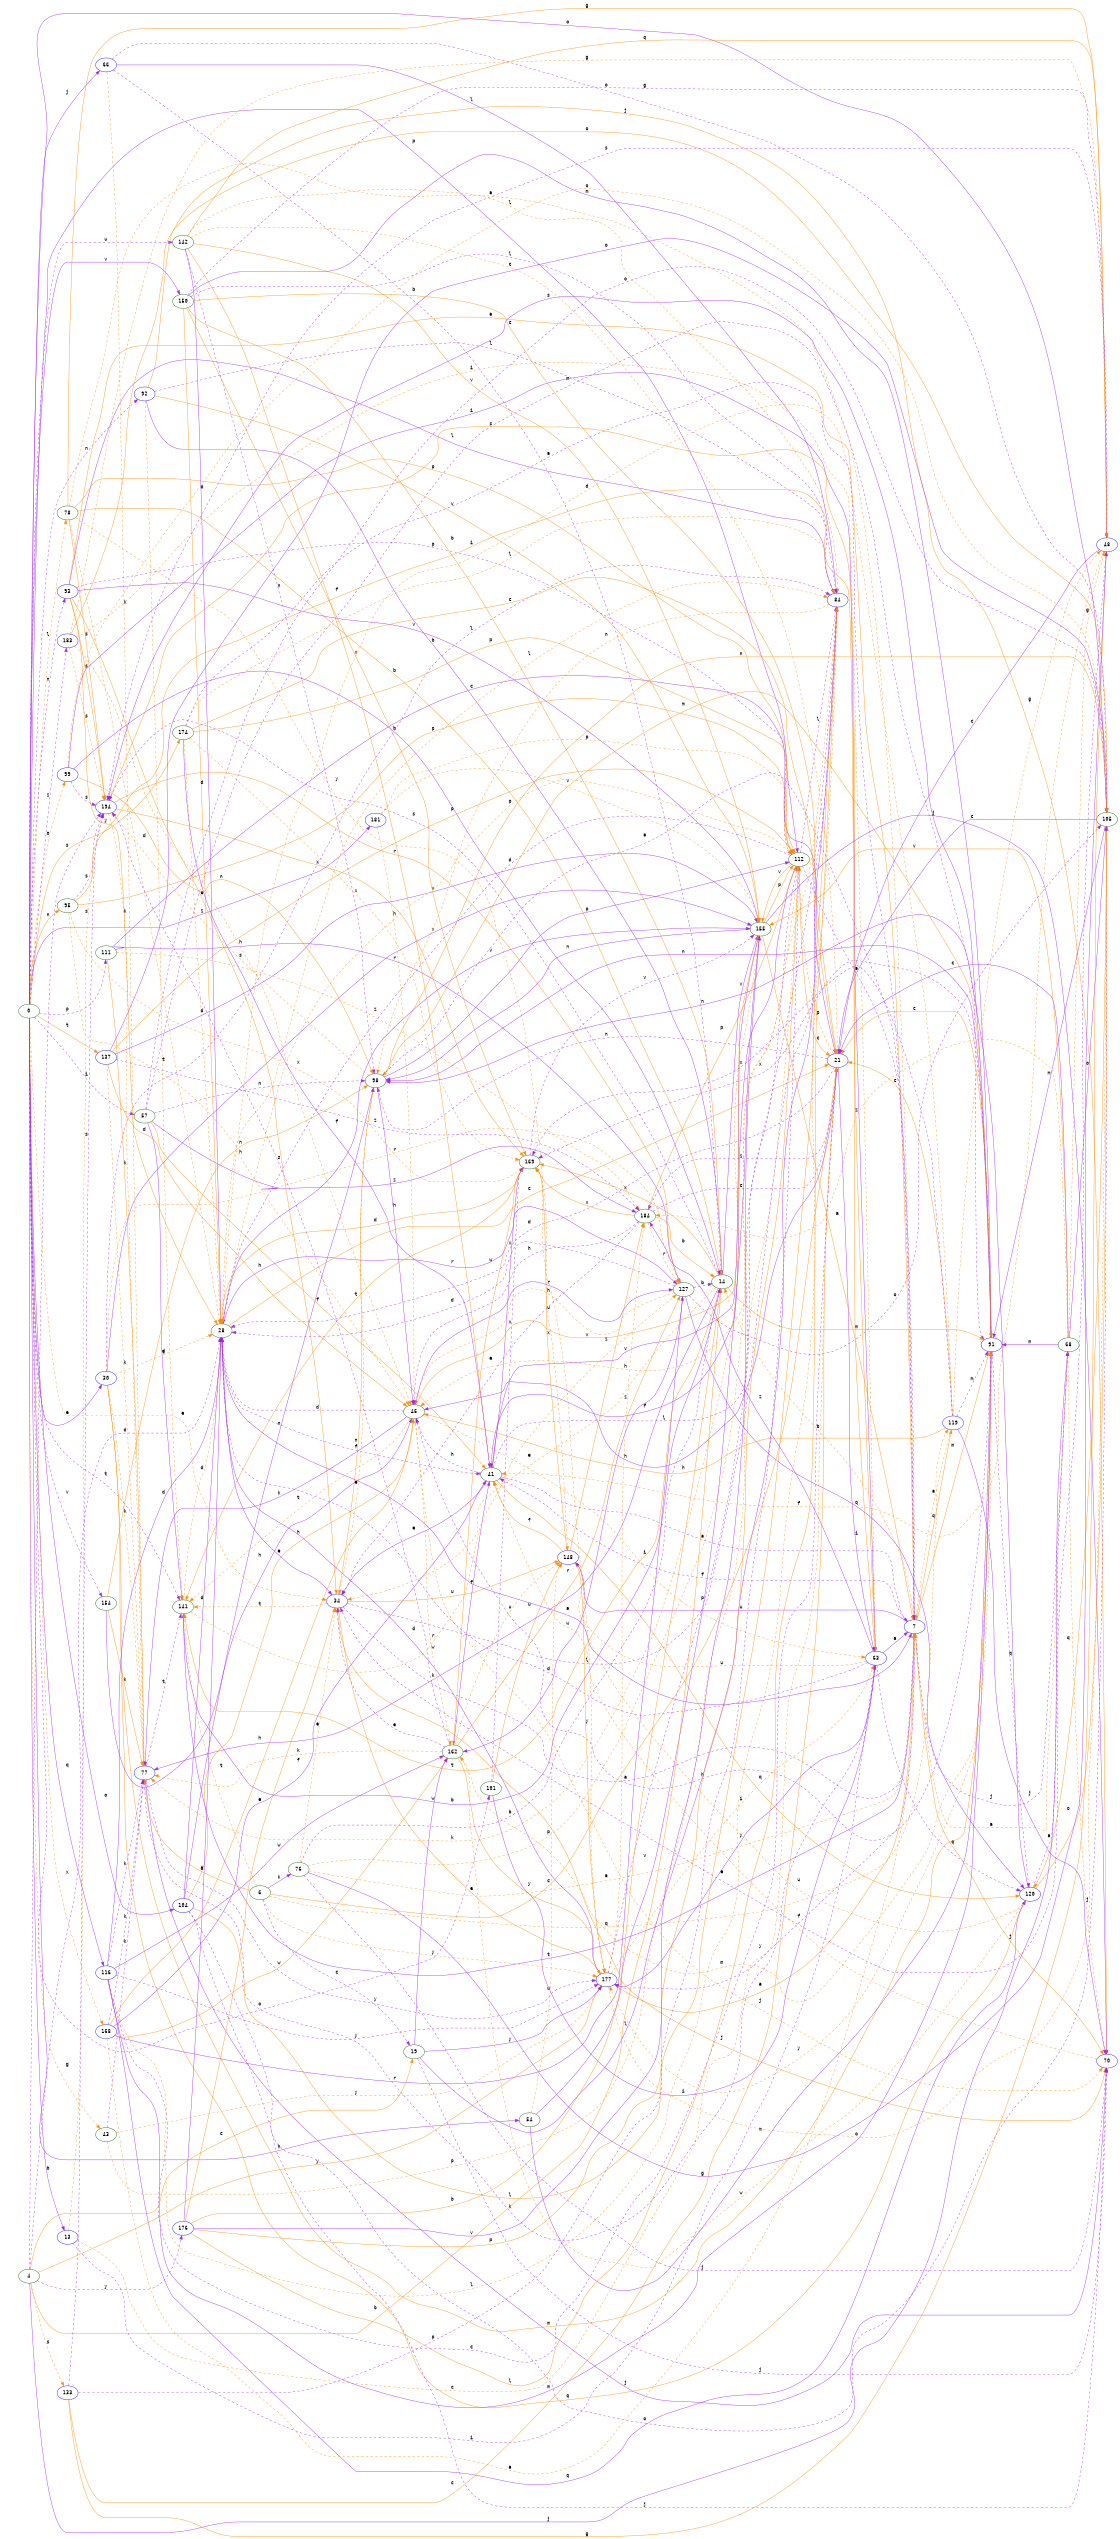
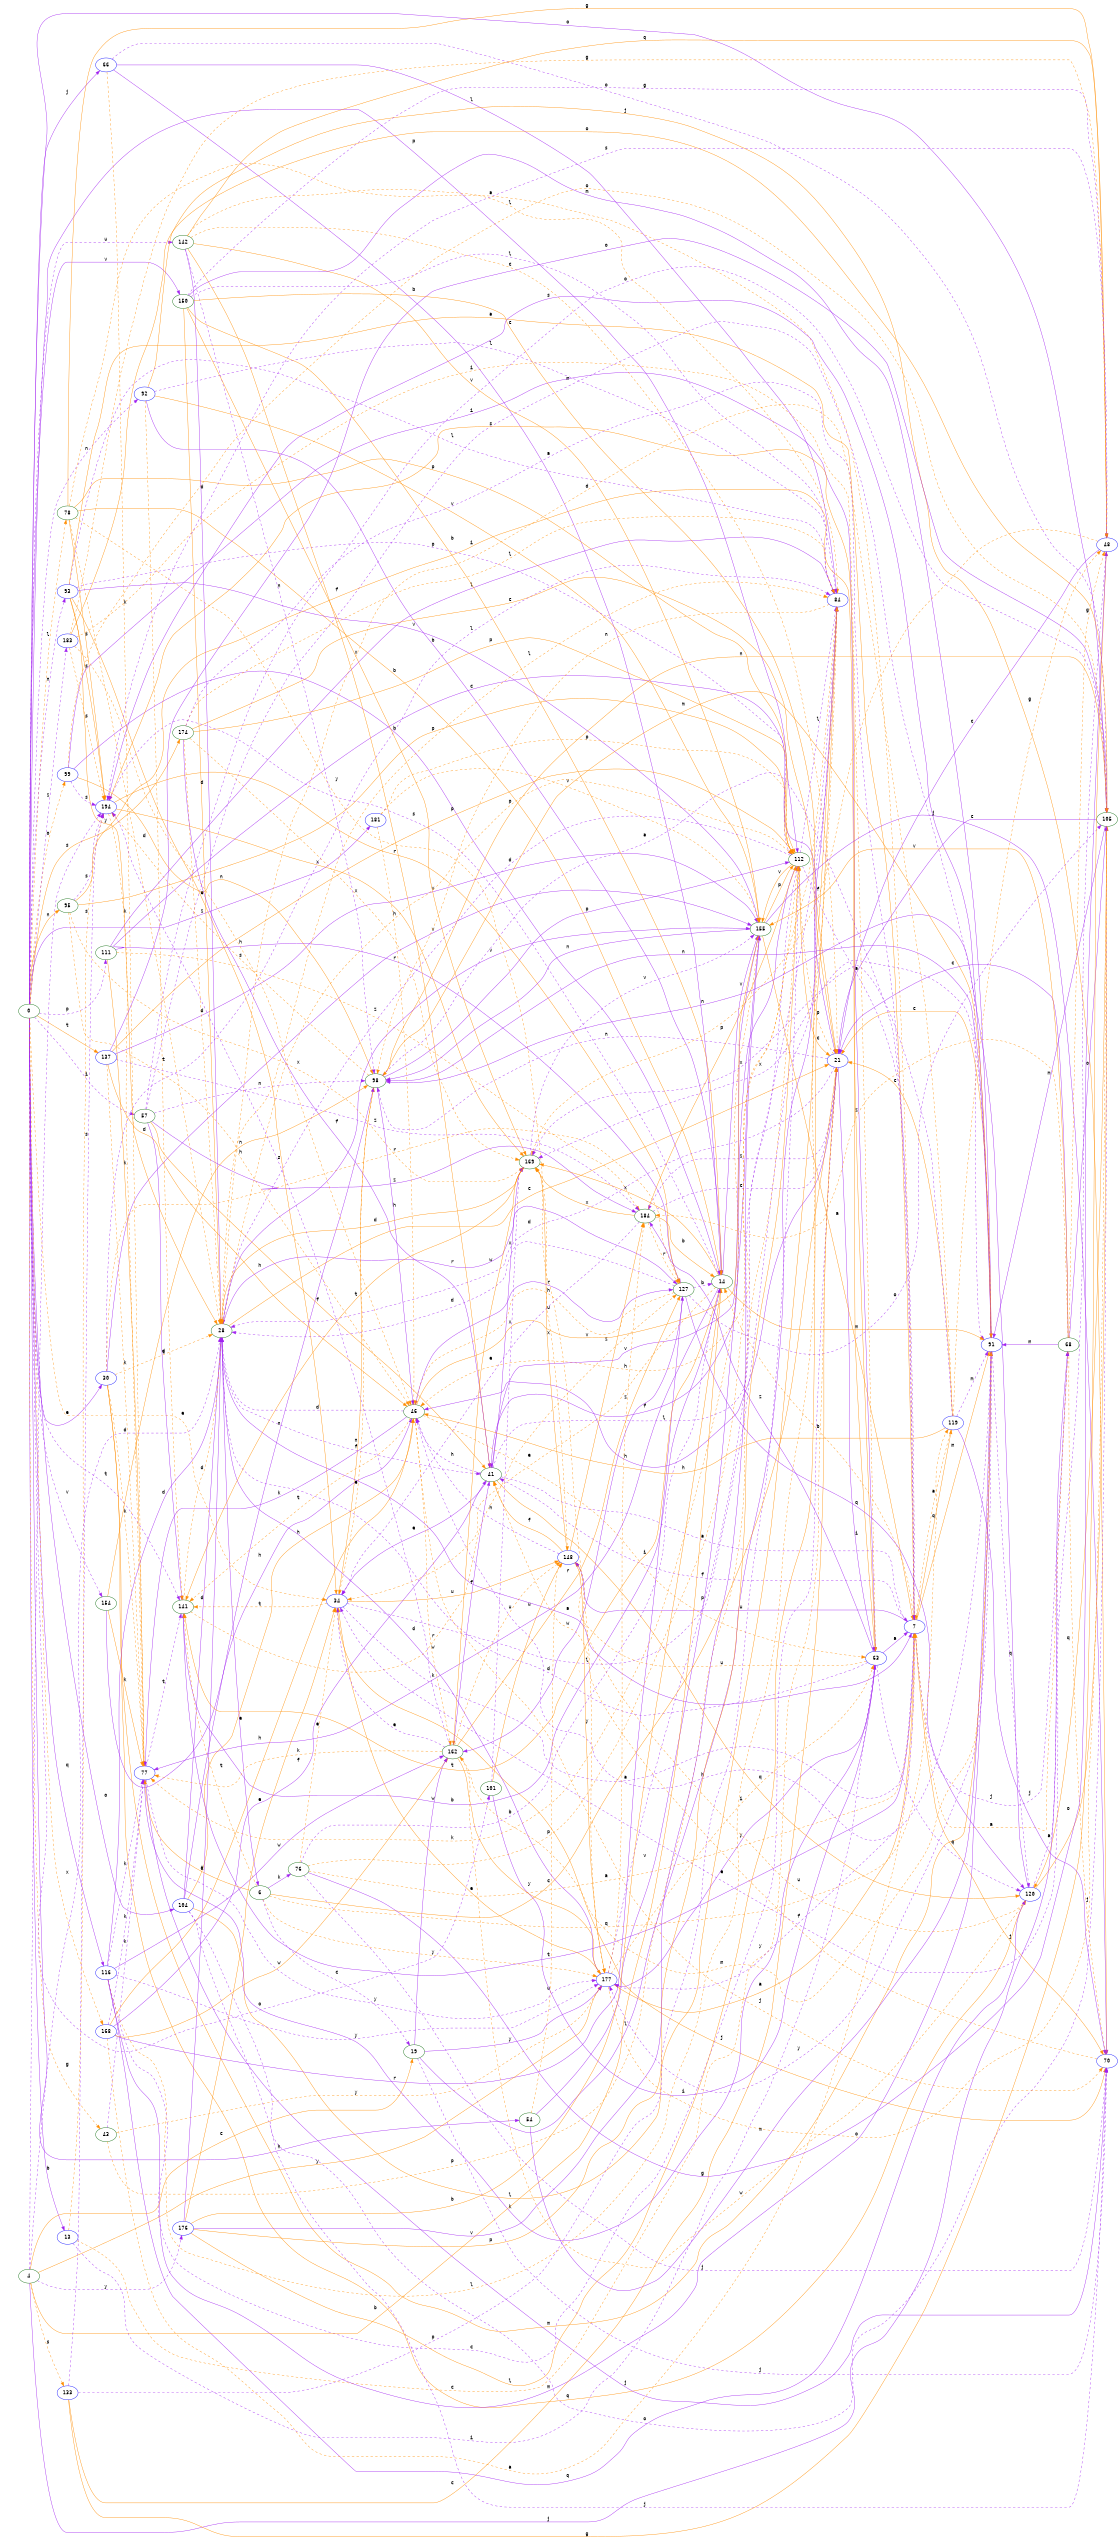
  strict digraph {
    fontname="DejaVu Sans Mono"
    rankdir=LR
    node [color=darkgreen fontname="DejaVu Sans Mono"]
    edge [color=darkorange fontname="DejaVu Sans Mono" style=solid]
    13 [color=blue]
    0
    30 [color=blue]
    34 [color=blue]
    43
    54
    57
    66 [color=blue]
    78
    92 [color=blue]
    93 [color=blue]
    95
    99 [color=blue]
    101
    104 [color=blue]
    105
    111
    112
    116 [color=blue]
    137 [color=blue]
    141
    142
    150
    154
    168 [color=blue]
    174
    181 [color=blue]
    183 [color=blue]
    n29 [color=blue label=194]
    21 [color=blue]
    63 [color=blue]
    28
    77 [color=blue]
    91 [color=blue]
    155
    84 [color=blue]
    127
    120 [color=blue]
    7 [color=blue]
    70 [color=blue]
    148 [color=blue]
    98
    177 [color=blue]
    41
    184
    14
    48 [color=blue]
    169
    n49 [label=46]
    162
    4
    19
    68
    133 [color=blue]
    176 [color=blue]
    6
    76
    119 [color=blue]
    13 -> n29 [label=s style=dashed]
    13 -> 21 [label=c style=dashed]
    13 -> 63 [color=purple label=i style=dashed]
    0 -> 13 [color=purple label=b]
    0 -> 30 [color=purple label=e]
    0 -> 34 [label=e style=dashed]
    0 -> 43 [label=g style=dashed]
    0 -> 54 [color=purple label=h]
    0 -> 57 [color=purple label=i style=dashed]
    0 -> 66 [color=purple label=j]
    0 -> 78 [label=l style=dashed]
    0 -> 92 [color=purple label=n style=dashed]
    0 -> 93 [color=purple label=n style=dashed]
    0 -> 95 [label=n]
    0 -> 99 [label=o style=dashed]
    0 -> 101 [color=purple label=o style=dashed]
    0 -> 104 [color=purple label=o]
    0 -> 105 [color=purple label=o]
    0 -> 111 [color=purple label=p style=dashed]
    0 -> 112 [color=purple label=p]
    0 -> 116 [color=purple label=q]
    0 -> 137 [label=t]
    0 -> 141 [color=purple label=t style=dashed]
    0 -> 142 [color=purple label=u style=dashed]
    0 -> 150 [color=purple label=v]
    0 -> 154 [color=purple label=v style=dashed]
    0 -> 168 [label=x style=dashed]
    0 -> 174 [label=y]
    0 -> 181 [color=purple label=z]
    0 -> 183 [color=purple label=z style=dashed]
    30 -> 28 [label=d style=dashed]
    30 -> 77 [label=k style=dashed]
    30 -> 91 [label=m]
    30 -> 155 [color=purple label=v]
    30 -> 84 [color=purple label=l style=dashed]
    30 -> 127 [label=r style=dashed]
    30 -> 120 [label=q]
    34 -> 141 [label=t style=dashed]
    34 -> 84 [color=purple label=l style=dashed]
    34 -> 7 [color=purple label=a style=dashed]
    34 -> 70 [label=j]
    34 -> 148 [label=u]
    34 -> 98 [label=n]
    43 -> 112 [label=p style=dashed]
    43 -> 77 [color=purple label=k style=dashed]
    43 -> 177 [label=y style=dashed]
    54 -> 91 [color=purple label=m]
    54 -> 155 [color=purple label=v]
    54 -> 148 [label=u style=dashed]
    57 -> 105 [color=purple label=o style=dashed]
    57 -> 141 [color=purple label=t]
    57 -> 91 [color=purple label=m style=dashed]
    57 -> 98 [color=purple label=n style=dashed]
    57 -> 41 [label=f]
    57 -> 184 [color=purple label=z]
    66 -> 105 [color=purple label=o style=dashed]
    66 -> 77 [label=k style=dashed]
    66 -> 84 [color=purple label=l]
-   66 -> 14 [color=purple label=b style=dashed]
+   66 -> 14 [color=purple label=b]
    78 -> 112 [label=p]
    78 -> n29 [label=s]
    78 -> 28 [label=d style=dashed]
    78 -> 7 [label=a style=dashed]
    78 -> 177 [label=y style=dashed]
    78 -> 14 [label=b]
    78 -> 48 [label=g]
    92 -> 141 [label=t style=dashed]
    92 -> 155 [label=v]
    92 -> 84 [color=purple label=l style=dashed]
    92 -> 70 [label=j]
    92 -> 14 [color=purple label=b]
    93 -> 34 [label=e]
    93 -> 112 [color=purple label=p style=dashed]
    93 -> n29 [label=s]
    93 -> 28 [label=d]
    93 -> 155 [color=purple label=v]
-   93 -> 84 [color=purple label=l]
+   93 -> 84 [color=purple label=l style=dashed]
    93 -> 7 [label=a]
    95 -> 112 [label=p]
    95 -> n29 [color=purple label=s style=dashed]
    95 -> 63 [label=i]
    95 -> 169 [label=x style=dashed]
    95 -> n49 [label=h style=dashed]
    99 -> 105 [label=o style=dashed]
    99 -> n29 [color=purple label=s style=dashed]
    99 -> 63 [color=purple label=i]
    99 -> 98 [label=n]
    99 -> 14 [color=purple label=b]
    101 -> 63 [color=purple label=i]
    101 -> 148 [label=u]
    101 -> 169 [color=purple label=x style=dashed]
    104 -> 105 [color=purple label=o style=dashed]
    104 -> 28 [color=purple label=d]
    104 -> 84 [label=l]
    104 -> 70 [color=purple label=j style=dashed]
    104 -> 98 [color=purple label=n]
    104 -> n49 [label=h]
    105 -> 21 [color=purple label=c]
    105 -> 91 [color=purple label=m]
    105 -> 120 [label=q]
    105 -> 98 [label=n]
    111 -> 21 [color=purple label=c]
    111 -> 77 [label=k]
+   111 -> 84 [color=purple label=l]
    111 -> 127 [color=purple label=r]
    111 -> 184 [label=z style=dashed]
    112 -> 21 [label=c]
    112 -> 28 [color=purple label=d style=dashed]
    112 -> 155 [label=v]
    112 -> 84 [color=purple label=l style=dashed]
    112 -> 7 [color=purple label=a style=dashed]
    112 -> 41 [color=purple label=f]
    116 -> 21 [color=purple label=c style=dashed]
    116 -> 28 [color=purple label=d]
    116 -> 77 [color=purple label=k style=dashed]
    116 -> 91 [color=purple label=m]
    116 -> 84 [label=l style=dashed]
    116 -> 120 [color=purple label=q]
    116 -> 177 [color=purple label=y style=dashed]
    116 -> 162 [color=purple label=w]
    137 -> 105 [color=purple label=o]
    137 -> 112 [label=p]
    137 -> 77 [label=k style=dashed]
    137 -> 155 [color=purple label=v]
    137 -> 184 [color=purple label=z style=dashed]
    137 -> n49 [label=h]
    141 -> 28 [label=d style=dashed]
    141 -> 127 [label=r style=dashed]
    141 -> 14 [color=purple label=b]
    142 -> 21 [label=c style=dashed]
    142 -> 28 [color=purple label=d]
    142 -> 155 [label=v]
    142 -> 84 [label=l style=dashed]
    142 -> 98 [color=purple label=n style=dashed]
    142 -> 41 [label=f]
    142 -> 48 [label=q]
    150 -> 21 [label=c]
    150 -> 28 [label=d]
    150 -> 91 [color=purple label=m]
    150 -> 84 [color=purple label=l style=dashed]
    150 -> 14 [label=b]
    150 -> 48 [color=purple label=g style=dashed]
    150 -> 169 [label=x]
    154 -> 77 [label=k]
    154 -> 98 [label=n]
    154 -> n49 [color=purple label=h]
    168 -> 77 [color=purple label=k style=dashed]
    168 -> 127 [color=purple label=r]
    168 -> 7 [label=a style=dashed]
    168 -> 41 [color=purple label=f]
    168 -> n49 [label=h]
    168 -> 162 [label=w]
    174 -> 112 [label=p]
    174 -> 21 [label=c]
    174 -> 28 [label=d style=dashed]
    174 -> 84 [label=l style=dashed]
    174 -> 7 [color=purple label=a style=dashed]
    174 -> 41 [color=purple label=f]
    174 -> 169 [label=x style=dashed]
    181 -> 112 [label=p style=dashed]
    181 -> 155 [label=v style=dashed]
    181 -> n49 [label=h style=dashed]
    183 -> 105 [label=o]
    183 -> n29 [label=s style=dashed]
    183 -> 63 [label=i style=dashed]
    183 -> 48 [label=g style=dashed]
    183 -> n49 [label=h style=dashed]
    n29 -> 77 [label=k style=dashed]
    n29 -> 127 [label=r]
    n29 -> 169 [label=x]
    21 -> 112 [label=p style=dashed]
    21 -> 63 [color=purple label=i]
    21 -> 28 [color=purple label=d style=dashed]
    21 -> 98 [color=purple label=n style=dashed]
    21 -> 184 [color=purple label=z style=dashed]
    21 -> n49 [color=purple label=h]
    63 -> n29 [label=s]
    63 -> 28 [color=purple label=d style=dashed]
-   63 -> 77 [color=purple label=k style=dashed]
+   63 -> 77 [color=purple label=k]
    63 -> 120 [color=purple label=q style=dashed]
    63 -> 7 [color=purple label=a]
    63 -> 148 [label=u style=dashed]
    63 -> 177 [color=purple label=y]
    63 -> 184 [color=purple label=z]
-   28 -> 34 [color=purple label=e]
+   28 -> 6 [color=purple label=e]
    28 -> 112 [label=p style=dashed]
    28 -> 21 [label=c]
    28 -> 155 [color=purple label=v]
    28 -> 84 [label=l style=dashed]
    28 -> 127 [color=purple label=r]
    28 -> 7 [color=purple label=a]
    28 -> 41 [color=purple label=f style=dashed]
    77 -> 141 [color=purple label=t style=dashed]
    77 -> 70 [color=purple label=j]
    77 -> 177 [color=purple label=y style=dashed]
    91 -> n29 [color=purple label=s]
    91 -> 21 [label=c]
    91 -> 120 [color=purple label=q style=dashed]
    91 -> 98 [color=purple label=n]
-   91 -> 177 [label=y style=dashed]
+   91 -> 177 [color=purple label=y style=dashed]
    91 -> 169 [color=purple label=x style=dashed]
    91 -> n49 [color=purple label=h style=dashed]
    155 -> 112 [label=p]
    155 -> 77 [label=k style=dashed]
    155 -> 7 [label=a]
    155 -> 70 [color=purple label=j]
    155 -> 98 [color=purple label=n]
    84 -> 98 [label=n style=dashed]
    84 -> n49 [label=h style=dashed]
    127 -> 105 [color=purple label=o style=dashed]
    127 -> 28 [color=purple label=d style=dashed]
    127 -> 120 [color=purple label=q]
    127 -> 14 [color=purple label=b style=dashed]
    127 -> n49 [label=h style=dashed]
    127 -> 162 [color=purple label=w]
    120 -> 105 [label=o]
    120 -> 148 [label=u style=dashed]
    120 -> 98 [color=purple label=n]
    120 -> 162 [label=w style=dashed]
    120 -> 68 [color=purple label=a style=dashed]
    7 -> 141 [color=purple label=t]
    7 -> 91 [label=m]
    7 -> 70 [label=j]
    7 -> 148 [color=purple label=u]
    7 -> 177 [color=purple label=y style=dashed]
    7 -> 41 [color=purple label=f style=dashed]
    7 -> 14 [label=b style=dashed]
    7 -> 68 [color=purple label=j style=dashed]
    7 -> 119 [label=q]
    70 -> 41 [label=f style=dashed]
    148 -> 177 [label=y]
    148 -> 41 [label=f]
    148 -> 184 [label=z]
    148 -> 169 [label=x]
    98 -> 34 [label=e style=dashed]
    98 -> 112 [color=purple label=p]
    98 -> n29 [label=s style=dashed]
    98 -> 91 [label=m]
    98 -> 7 [color=purple label=a style=dashed]
    98 -> n49 [color=purple label=h]
    177 -> 34 [label=e]
    177 -> 105 [label=o style=dashed]
    177 -> 112 [color=purple label=p style=dashed]
    177 -> 63 [label=i style=dashed]
    177 -> 28 [color=purple label=d]
    177 -> 7 [label=a]
    177 -> 184 [label=z style=dashed]
    41 -> 34 [color=purple label=e]
    41 -> 155 [color=purple label=v]
    41 -> 84 [color=purple label=l style=dashed]
    41 -> 120 [label=q]
    41 -> 7 [color=purple label=a style=dashed]
    41 -> 169 [color=purple label=x]
    41 -> n49 [color=purple label=h style=dashed]
    184 -> 34 [color=purple label=e style=dashed]
    184 -> 112 [label=p]
    184 -> 21 [color=purple label=c style=dashed]
    184 -> 127 [label=r style=dashed]
    184 -> 14 [label=b]
    184 -> 169 [label=x]
-   184 -> n49 [color=purple label=h style=dashed]
+   148 -> n49 [color=purple label=h style=dashed]
    14 -> 34 [label=e style=dashed]
    14 -> 141 [label=t]
    14 -> n29 [color=purple label=s style=dashed]
    14 -> 77 [color=purple label=k]
    14 -> 91 [label=m]
    14 -> 155 [color=purple label=v]
    14 -> 169 [label=x]
    48 -> 34 [color=purple label=e style=dashed]
    48 -> n29 [color=purple label=s style=dashed]
    48 -> 21 [color=purple label=c]
-   48 -> 41 [label=f style=dashed]
+   48 -> 169 [label=f style=dashed]
    169 -> 141 [label=t]
    169 -> 28 [label=d]
    169 -> 155 [color=purple label=v style=dashed]
    169 -> 148 [label=u style=dashed]
    169 -> 162 [label=w]
    n49 -> 141 [label=t style=dashed]
    n49 -> 63 [label=i style=dashed]
    n49 -> 28 [color=purple label=d style=dashed]
    n49 -> 77 [color=purple label=k]
    n49 -> 155 [label=v]
    n49 -> 127 [color=purple label=r]
    n49 -> 70 [label=j style=dashed]
    n49 -> 162 [label=w style=dashed]
    162 -> 34 [color=purple label=e style=dashed]
    162 -> n29 [color=purple label=s style=dashed]
    162 -> 77 [label=k style=dashed]
    162 -> 91 [label=m style=dashed]
    162 -> 127 [label=r]
    162 -> 148 [label=u style=dashed]
    162 -> 177 [label=y]
    162 -> 41 [color=purple label=f]
    4 -> n29 [color=purple label=s style=dashed]
    4 -> 28 [color=purple label=d style=dashed]
    4 -> 177 [label=y]
    4 -> 14 [label=b]
    4 -> 19 [label=c]
    4 -> 68 [color=purple label=j]
    4 -> 133 [label=s style=dashed]
    4 -> 176 [color=purple label=y style=dashed]
    19 -> 84 [color=purple label=l]
    19 -> 70 [color=purple label=j style=dashed]
    19 -> 177 [color=purple label=y]
    19 -> 162 [color=purple label=w]
    68 -> 105 [color=purple label=o]
    68 -> 21 [color=purple label=c]
    68 -> 91 [color=purple label=m]
    68 -> 155 [label=v]
    68 -> 7 [label=a style=dashed]
    68 -> 70 [label=j style=dashed]
    68 -> 184 [label=z style=dashed]
    68 -> 48 [label=g style=dashed]
    133 -> 112 [color=purple label=p style=dashed]
    133 -> n29 [color=purple label=s style=dashed]
    133 -> 21 [label=c]
    133 -> 48 [label=g]
    176 -> 34 [label=e]
    176 -> 112 [label=p]
    176 -> 28 [color=purple label=d]
    176 -> 155 [color=purple label=v]
    176 -> 84 [label=l]
    176 -> 14 [label=b]
    6 -> 141 [label=t style=dashed]
    6 -> 21 [label=c]
    6 -> 77 [label=k]
    6 -> 177 [label=y style=dashed]
    6 -> 19 [color=purple label=c style=dashed]
    6 -> 76 [color=purple label=k]
    6 -> 119 [label=q style=dashed]
    76 -> 34 [label=e style=dashed]
    76 -> 112 [label=p style=dashed]
    76 -> 7 [label=a style=dashed]
    76 -> 70 [color=purple label=j style=dashed]
    76 -> 14 [color=purple label=b style=dashed]
    76 -> 48 [color=purple label=g]
    119 -> 21 [label=c]
    119 -> 28 [label=d style=dashed]
    119 -> 91 [color=purple label=m style=dashed]
    119 -> 7 [label=a style=dashed]
    119 -> 70 [color=purple label=j]
    119 -> 48 [label=g style=dashed]
    119 -> 169 [color=purple label=x style=dashed]
    119 -> n49 [label=h]
  }
